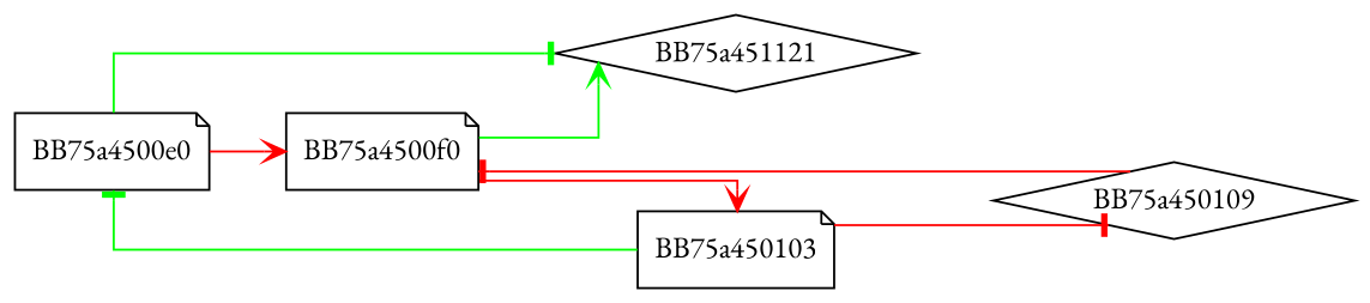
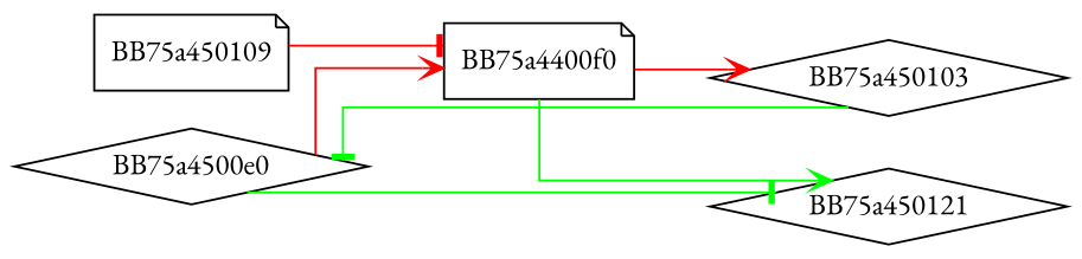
  digraph {
    fontname="EB Garamond"
    rankdir=LR
    splines=ortho
    node [fontname="EB Garamond" shape=diamond]
    edge [arrowhead=tee color=red fontname="EB Garamond"]
-   BB75a4500e0 [shape=note]
-   BB75a450121 [label=BB75a451121]
-   BB75a4500f0 [shape=note]
-   BB75a450103 [shape=note]
-   BB75a450109
+   BB75a4500e0
+   BB75a450121
+   BB75a4500f0 [shape=note label=BB75a4400f0]
+   BB75a450103
+   BB75a450109 [shape=note]
    BB75a4500e0 -> BB75a450121 [color=green]
    BB75a4500e0 -> BB75a4500f0 [arrowhead=vee]
    BB75a4500f0 -> BB75a450121 [arrowhead=vee color=green]
    BB75a4500f0 -> BB75a450103 [arrowhead=vee]
    BB75a450103 -> BB75a4500e0 [color=green]
-   BB75a450103 -> BB75a450109
    BB75a450109 -> BB75a4500f0
  }
